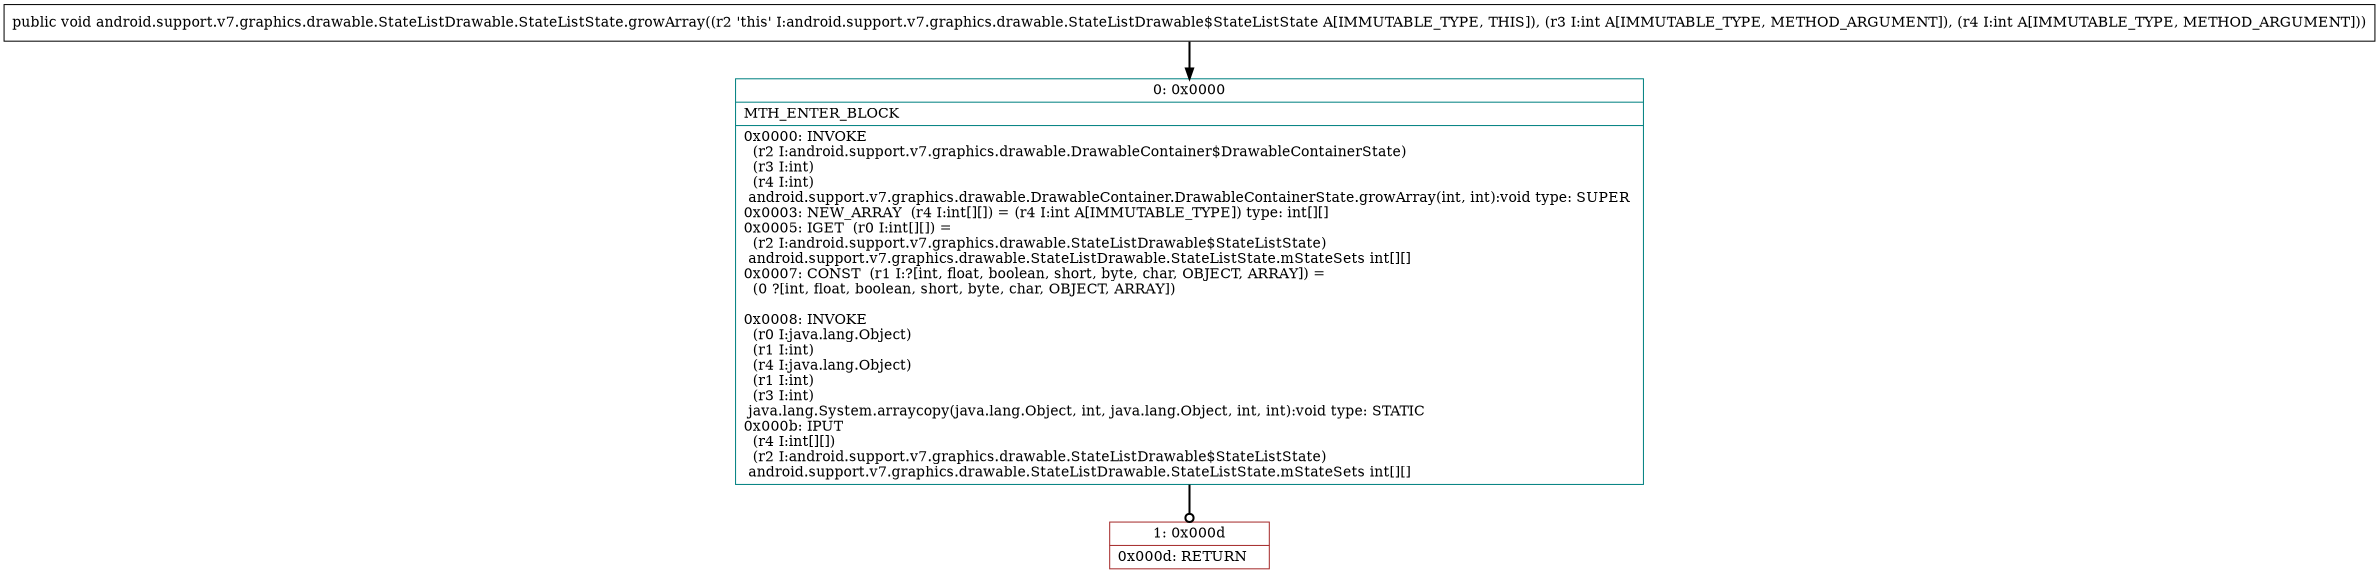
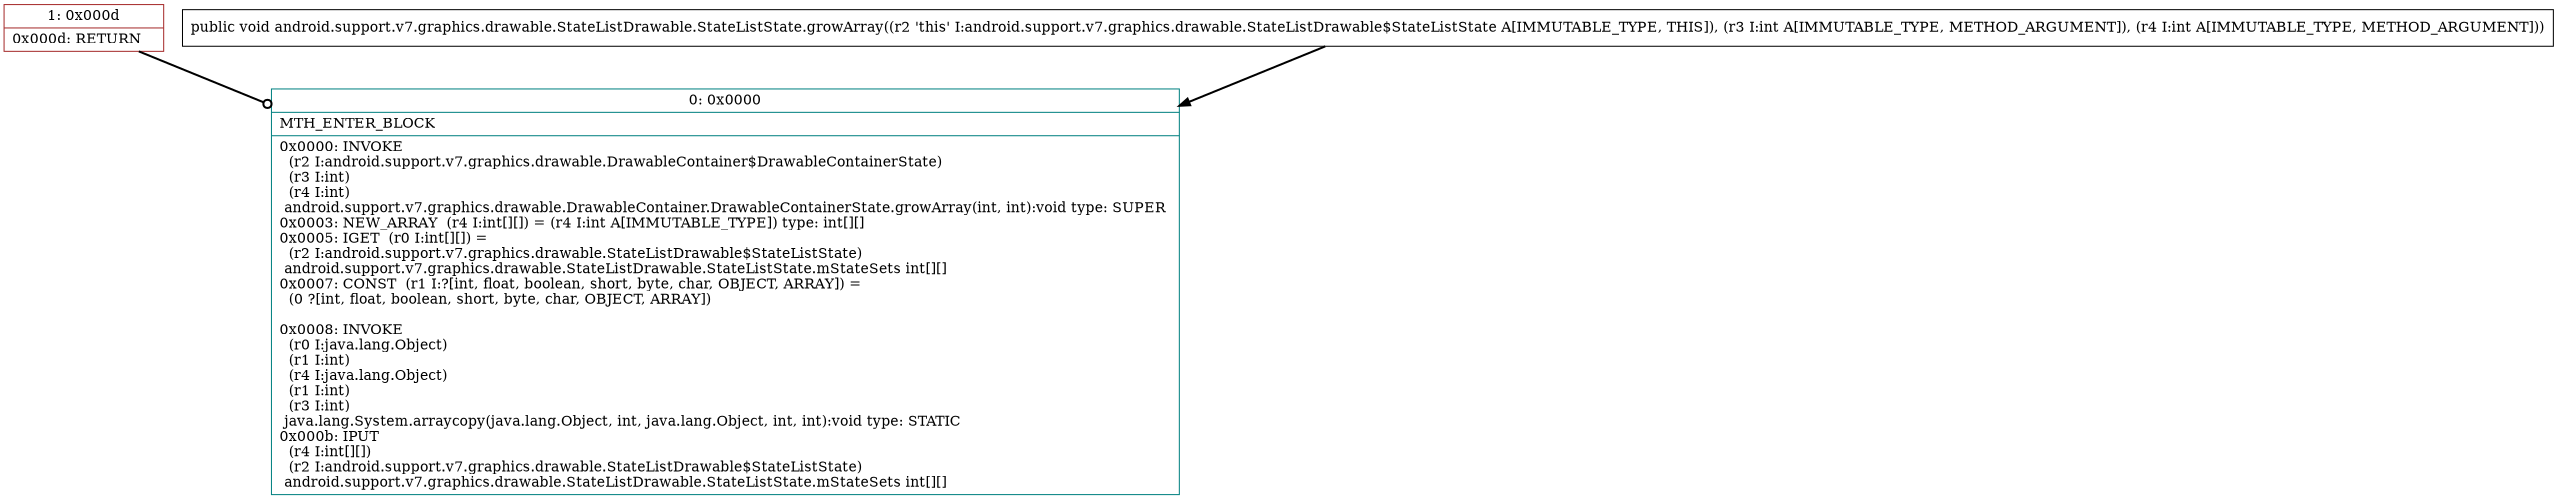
  digraph {
    node [shape=record]
    edge [style=bold]
    n1 [label="{0\:\ 0x0000|MTH_ENTER_BLOCK\l|0x0000: INVOKE  \l  (r2 I:android.support.v7.graphics.drawable.DrawableContainer$DrawableContainerState)\l  (r3 I:int)\l  (r4 I:int)\l android.support.v7.graphics.drawable.DrawableContainer.DrawableContainerState.growArray(int, int):void type: SUPER \l0x0003: NEW_ARRAY  (r4 I:int[][]) = (r4 I:int A[IMMUTABLE_TYPE]) type: int[][] \l0x0005: IGET  (r0 I:int[][]) = \l  (r2 I:android.support.v7.graphics.drawable.StateListDrawable$StateListState)\l android.support.v7.graphics.drawable.StateListDrawable.StateListState.mStateSets int[][] \l0x0007: CONST  (r1 I:?[int, float, boolean, short, byte, char, OBJECT, ARRAY]) = \l  (0 ?[int, float, boolean, short, byte, char, OBJECT, ARRAY])\l \l0x0008: INVOKE  \l  (r0 I:java.lang.Object)\l  (r1 I:int)\l  (r4 I:java.lang.Object)\l  (r1 I:int)\l  (r3 I:int)\l java.lang.System.arraycopy(java.lang.Object, int, java.lang.Object, int, int):void type: STATIC \l0x000b: IPUT  \l  (r4 I:int[][])\l  (r2 I:android.support.v7.graphics.drawable.StateListDrawable$StateListState)\l android.support.v7.graphics.drawable.StateListDrawable.StateListState.mStateSets int[][] \l}" color=teal]
    n2 [label="{1\:\ 0x000d|0x000d: RETURN   \l}" color=brown]
    n3 [label="{public void android.support.v7.graphics.drawable.StateListDrawable.StateListState.growArray((r2 'this' I:android.support.v7.graphics.drawable.StateListDrawable$StateListState A[IMMUTABLE_TYPE, THIS]), (r3 I:int A[IMMUTABLE_TYPE, METHOD_ARGUMENT]), (r4 I:int A[IMMUTABLE_TYPE, METHOD_ARGUMENT])) }" color=black]
-   n1 -> n2 [arrowhead=odot]
+   n2 -> n1 [arrowhead=odot]
    n3 -> n1 [arrowhead=normal]
  }
